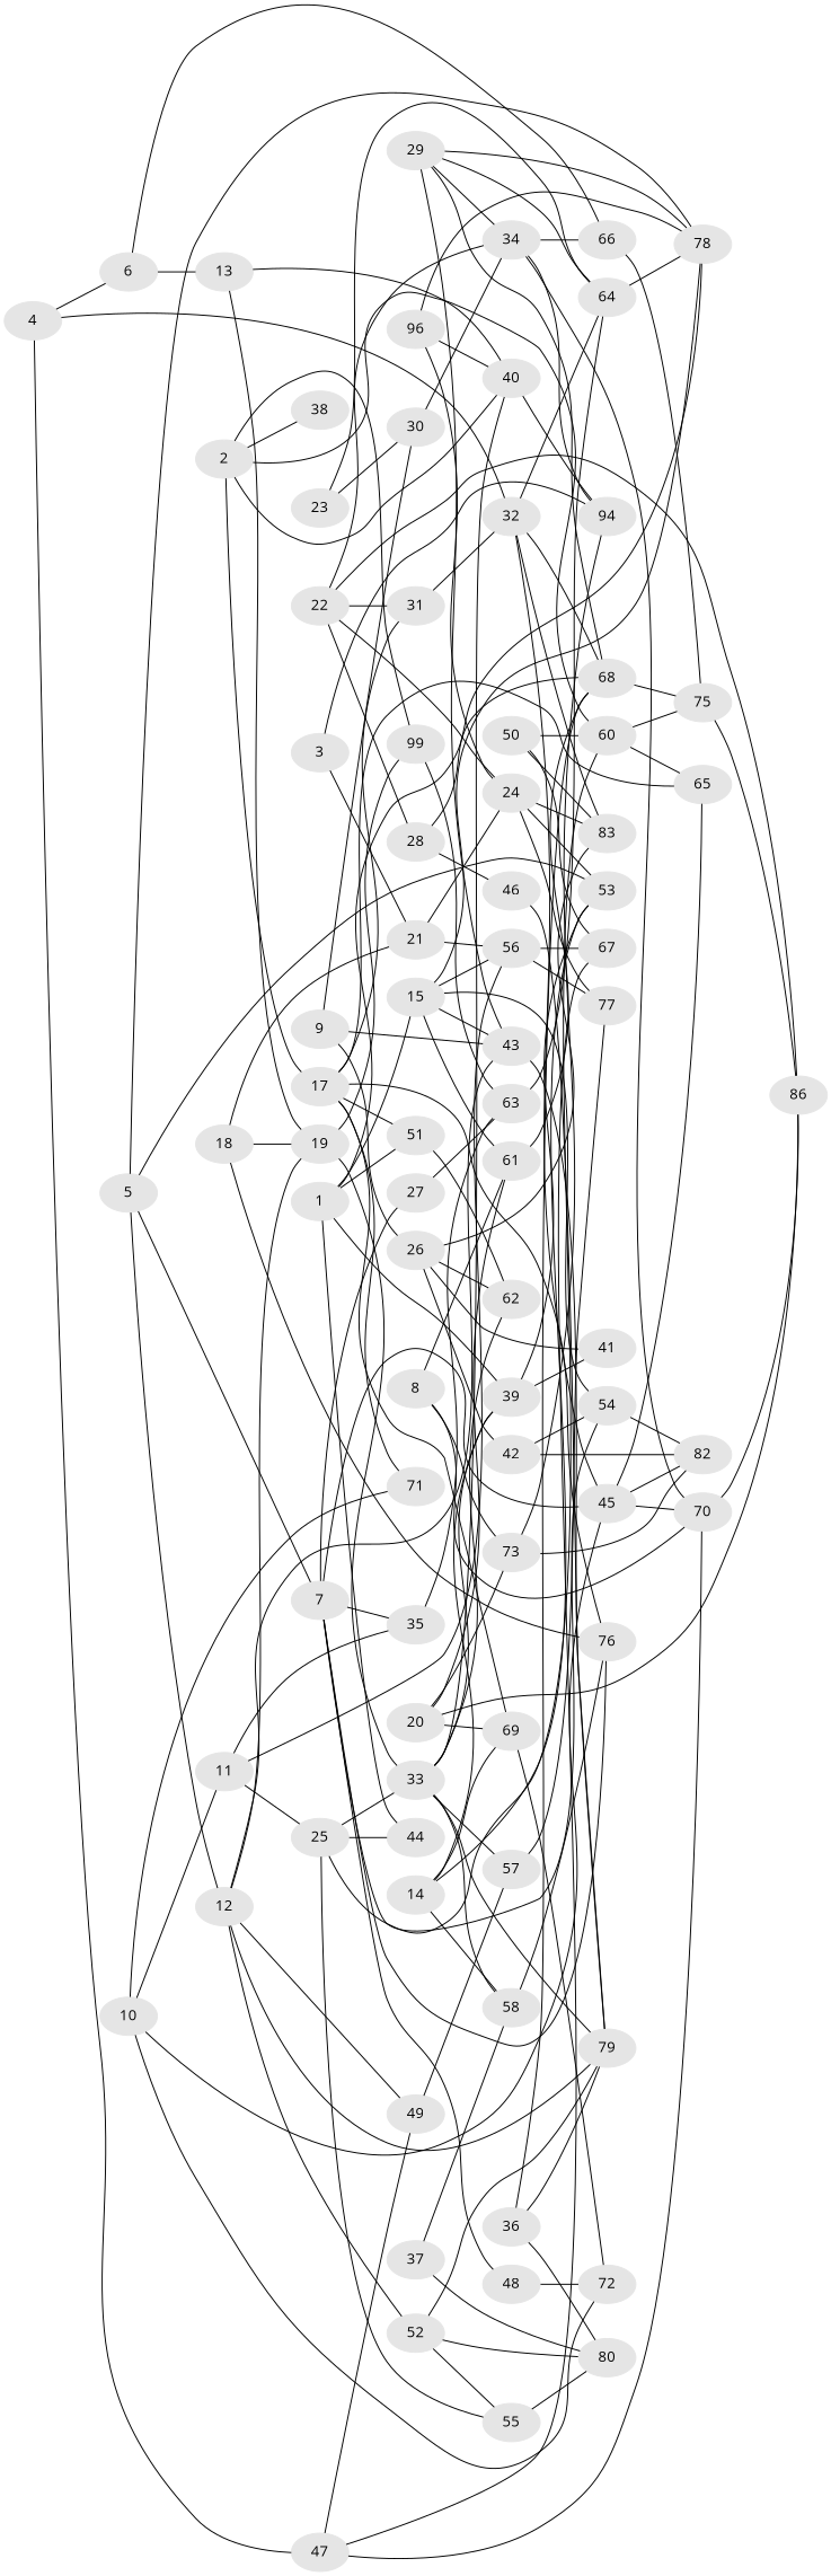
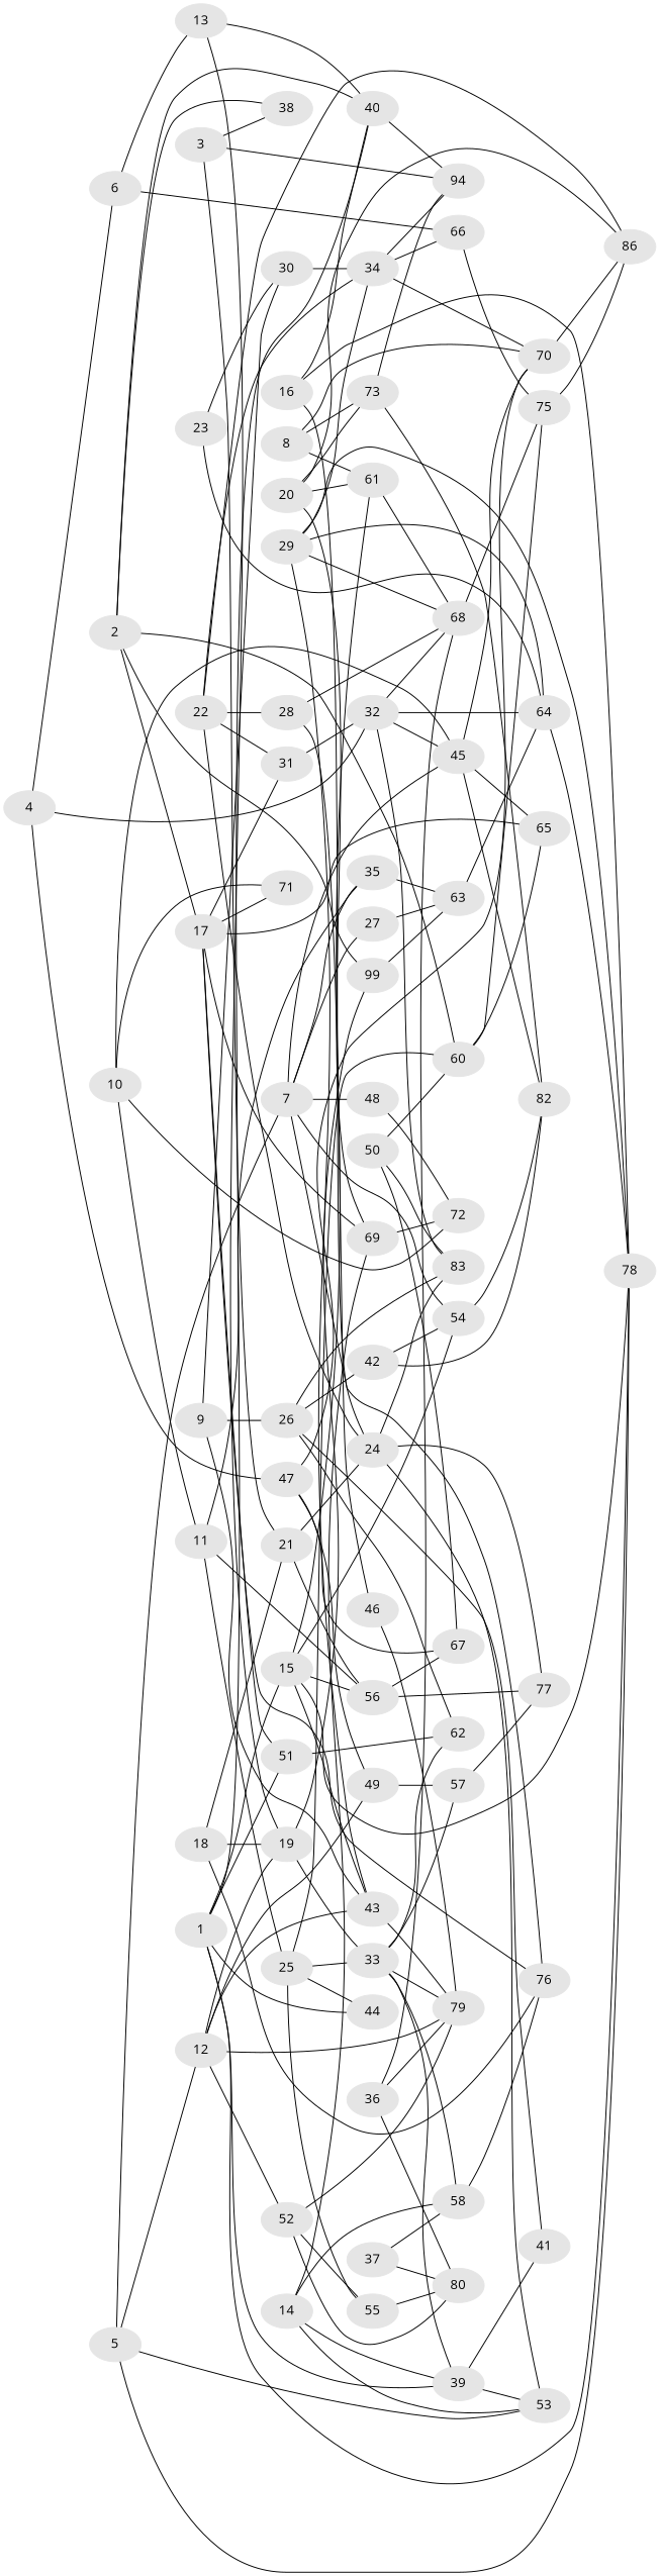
  graph {
    fontname="Open Sans"
    rankdir=LR
    node [color=gray90 fontname="Open Sans" style=filled]
    edge [fontname="Open Sans"]
    1
    15
    39
    44
    51
    78
    54
    61
    43
    56
    53
    41
    62
    2
    17
    38
    40
    n18 [label=99]
    60
    76
    71
    69
    31
    65
    n25 [label=94]
    63
    75
    3
    21
    24
    4
    6
    32
    47
    13
    66
    45
    64
    83
    68
    70
    49
    67
    5
    7
    12
    27
    35
    48
    19
    52
    79
    82
    72
    8
    73
    n57 [label=86]
    9
    26
    30
    42
    34
    10
    11
    25
    33
    55
    77
    57
    80
    14
    58
-   16 [label=96]
+   16
    18
    20
    22
    28
    46
    23
    29
    36
    37
    50
    1 -- 15
    1 -- 39
    1 -- 44
    1 -- 51
    1 -- 78
    15 -- 78
    15 -- 54
    15 -- 61
    15 -- 43
    15 -- 56
    39 -- 53
    39 -- 41
    51 -- 62
    54 -- 82
    61 -- 68
    43 -- 79
    56 -- 67
    56 -- 77
    2 -- 17
    2 -- 38
    2 -- 40
    2 -- n18
    2 -- 60
    17 -- 51
    17 -- 76
    17 -- 71
    17 -- 69
    17 -- 31
    17 -- 65
    40 -- n25
    n18 -- 63
    60 -- 65
    60 -- 75
    69 -- 72
    31 -- 32
    63 -- 64
    75 -- n57
+   3 -- 38
    3 -- n25
    3 -- 21
    21 -- 56
    21 -- 24
    24 -- 53
    24 -- 83
    24 -- 77
    4 -- 6
    4 -- 32
    4 -- 47
    6 -- 13
    6 -- 66
    32 -- 45
    32 -- 64
    32 -- 83
    32 -- 68
    47 -- 70
    47 -- 49
    47 -- 67
    13 -- 40
    13 -- 19
    66 -- 75
    45 -- 65
    45 -- 70
    45 -- 82
    64 -- 78
    68 -- 75
    70 -- n57
    49 -- 57
    5 -- 78
    5 -- 53
    5 -- 7
    5 -- 12
    7 -- 54
    7 -- 76
    7 -- 45
    7 -- 27
    7 -- 35
    7 -- 48
    12 -- 43
    12 -- 49
    12 -- 19
    12 -- 52
    12 -- 79
    27 -- 63
    35 -- 63
    48 -- 72
    19 -- n18
    19 -- 33
    52 -- 79
    52 -- 55
    52 -- 80
    8 -- 61
    8 -- 70
    8 -- 73
    73 -- n25
    73 -- 82
    9 -- 43
    9 -- 26
    9 -- 30
    26 -- 41
    26 -- 62
    26 -- 83
    26 -- 42
    30 -- 34
    42 -- 54
    42 -- 82
    34 -- n25
    34 -- 66
    34 -- 70
    10 -- 71
    10 -- 45
    10 -- 72
    10 -- 11
    11 -- 56
    11 -- 35
    11 -- 25
    25 -- 44
    25 -- 60
    25 -- 33
    25 -- 55
    33 -- 39
    33 -- 62
-   33 -- 40
+   1 -- 40
    33 -- 79
    33 -- 57
    33 -- 58
    55 -- 80
    57 -- 77
    14 -- 39
    14 -- 53
    14 -- 69
    14 -- 58
    58 -- 76
    16 -- 78
    16 -- 40
    16 -- 24
    18 -- 76
    18 -- 21
    18 -- 19
    20 -- 61
    20 -- 69
    20 -- 73
    20 -- n57
    22 -- 31
    22 -- 24
    22 -- n57
    22 -- 34
    22 -- 28
    28 -- 68
    28 -- 46
    46 -- 79
    23 -- 64
    23 -- 30
    29 -- 78
    29 -- 43
    29 -- 64
    29 -- 68
    29 -- 34
    36 -- 68
    36 -- 79
    36 -- 80
    37 -- 80
    37 -- 58
    50 -- 60
    50 -- 83
    50 -- 67
  }
